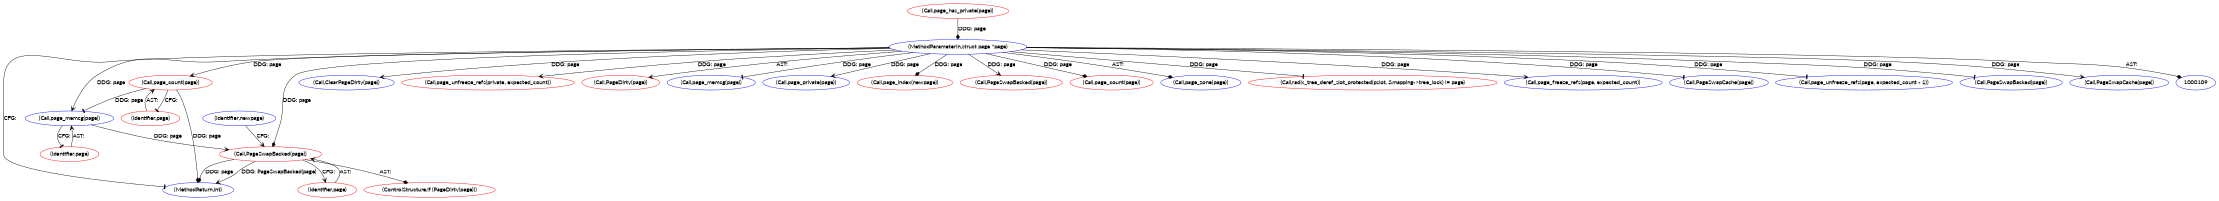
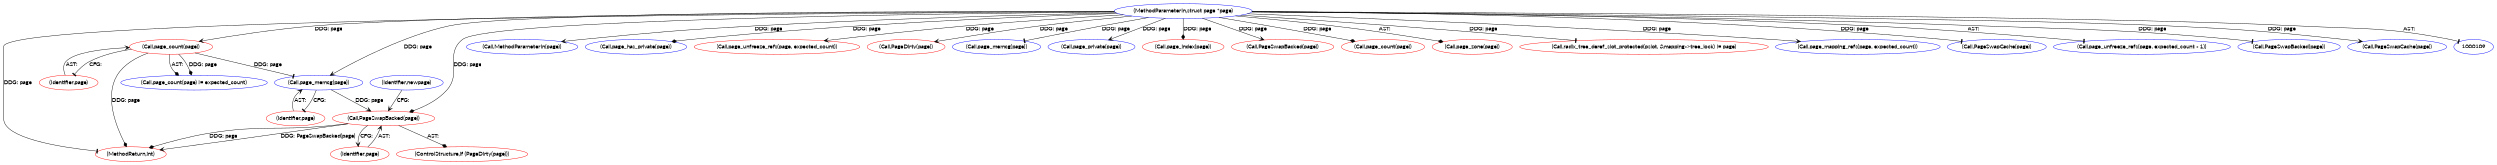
  digraph {
    fontname=Lato
    node [color=blue fontname=Lato]
    edge [arrowhead=vee fontname=Lato]
    n1 [color=red label="(Call,PageSwapBacked(page))"]
    n2 [color=red label="(Identifier,page)"]
    n3 [color=red label="(ControlStructure,if (PageDirty(page)))"]
-   n4 [label="(MethodReturn,int)"]
+   n4 [color=red label="(MethodReturn,int)"]
    n5 [label="(Call,page_memcg(page))"]
    n6 [color=red label="(Identifier,page)"]
    n7 [color=red label="(Call,page_count(page))"]
    n8 [color=red label="(Identifier,page)"]
+   n9 [label="(Call,page_count(page) != expected_count)"]
    n10 [label="(MethodParameterIn,struct page *page)"]
-   n11 [label="(Call,ClearPageDirty(page))"]
-   n12 [color=red label="(Call,page_has_private(page))"]
-   n13 [color=red label="(Call,page_unfreeze_refs(private, expected_count))"]
+   n11 [label="(Call,MethodParameterIn(page))"]
+   n12 [label="(Call,page_has_private(page))"]
+   n13 [color=red label="(Call,page_unfreeze_refs(page, expected_count))"]
    n14 [color=red label="(Call,PageDirty(page))"]
    n15 [label="(Call,page_memcg(page))"]
    n16 [label="(Call,page_private(page))"]
-   n17 [color=red label="(Call,page_index(newpage))"]
+   n17 [color=red label="(Call,page_index(page))"]
    n18 [color=red label="(Call,PageSwapBacked(page))"]
    n19 [color=red label="(Call,page_count(page))"]
-   n20 [label="(Call,page_zone(page))"]
+   n20 [color=red label="(Call,page_zone(page))"]
    n21 [color=red label="(Call,radix_tree_deref_slot_protected(pslot, &mapping->tree_lock) != page)"]
-   n22 [label="(Call,page_freeze_refs(page, expected_count))"]
+   n22 [label="(Call,page_mapping_refs(page, expected_count))"]
    n23 [label="(Call,PageSwapCache(page))"]
    n24 [label="(Call,page_unfreeze_refs(page, expected_count - 1))"]
    n25 [label="(Call,PageSwapBacked(page))"]
    n26 [label="(Call,PageSwapCache(page))"]
    1000109
    n28 [label="(Identifier,newpage)"]
    n1 -> n2 [label="CFG: "]
    n1 -> n3 [arrowhead=diamond label="AST: "]
    n1 -> n4 [arrowhead=diamond label="DDG: page"]
    n1 -> n4 [label="DDG: PageSwapBacked(page)"]
    n2 -> n1 [label="AST: "]
    n5 -> n1 [label="DDG: page"]
    n5 -> n6 [arrowhead=tee label="CFG: "]
    n6 -> n5 [label="AST: "]
    n7 -> n4 [arrowhead=diamond label="DDG: page"]
    n7 -> n5 [arrowhead=tee label="DDG: page"]
    n7 -> n8 [arrowhead=tee label="CFG: "]
+   n7 -> n9 [arrowhead=diamond label="AST: "]
+   n7 -> n9 [arrowhead=diamond label="DDG: page"]
    n8 -> n7 [label="AST: "]
    n10 -> n1 [arrowhead=diamond label="DDG: page"]
-   n10 -> n4 [arrowhead=tee label="CFG: "]
+   n10 -> n4 [arrowhead=tee label="DDG: page"]
    n10 -> n5 [label="DDG: page"]
    n10 -> n7 [label="DDG: page"]
    n10 -> n11 [label="DDG: page"]
-   n12 -> n10 [arrowhead=diamond label="DDG: page"]
+   n10 -> n12 [arrowhead=diamond label="DDG: page"]
    n10 -> n13 [label="DDG: page"]
-   n10 -> n14 [label="AST: "]
+   n10 -> n14 [label="DDG: page"]
    n10 -> n15 [arrowhead=tee label="DDG: page"]
    n10 -> n16 [label="DDG: page"]
    n10 -> n17 [arrowhead=diamond label="DDG: page"]
    n10 -> n18 [label="DDG: page"]
    n10 -> n19 [arrowhead=diamond label="DDG: page"]
    n10 -> n20 [arrowhead=diamond label="AST: "]
    n10 -> n21 [arrowhead=tee label="DDG: page"]
    n10 -> n22 [label="DDG: page"]
    n10 -> n23 [arrowhead=tee label="DDG: page"]
-   n10 -> n24 [arrowhead=tee label="DDG: page"]
+   n10 -> n24 [arrowhead=tee label="AST: "]
    n10 -> n25 [arrowhead=tee label="DDG: page"]
    n10 -> n26 [label="DDG: page"]
-   n10 -> 1000109 [arrowhead=diamond label="AST: "]
+   n10 -> 1000109 [arrowhead=tee label="AST: "]
    n28 -> n1 [label="CFG: "]
  }
